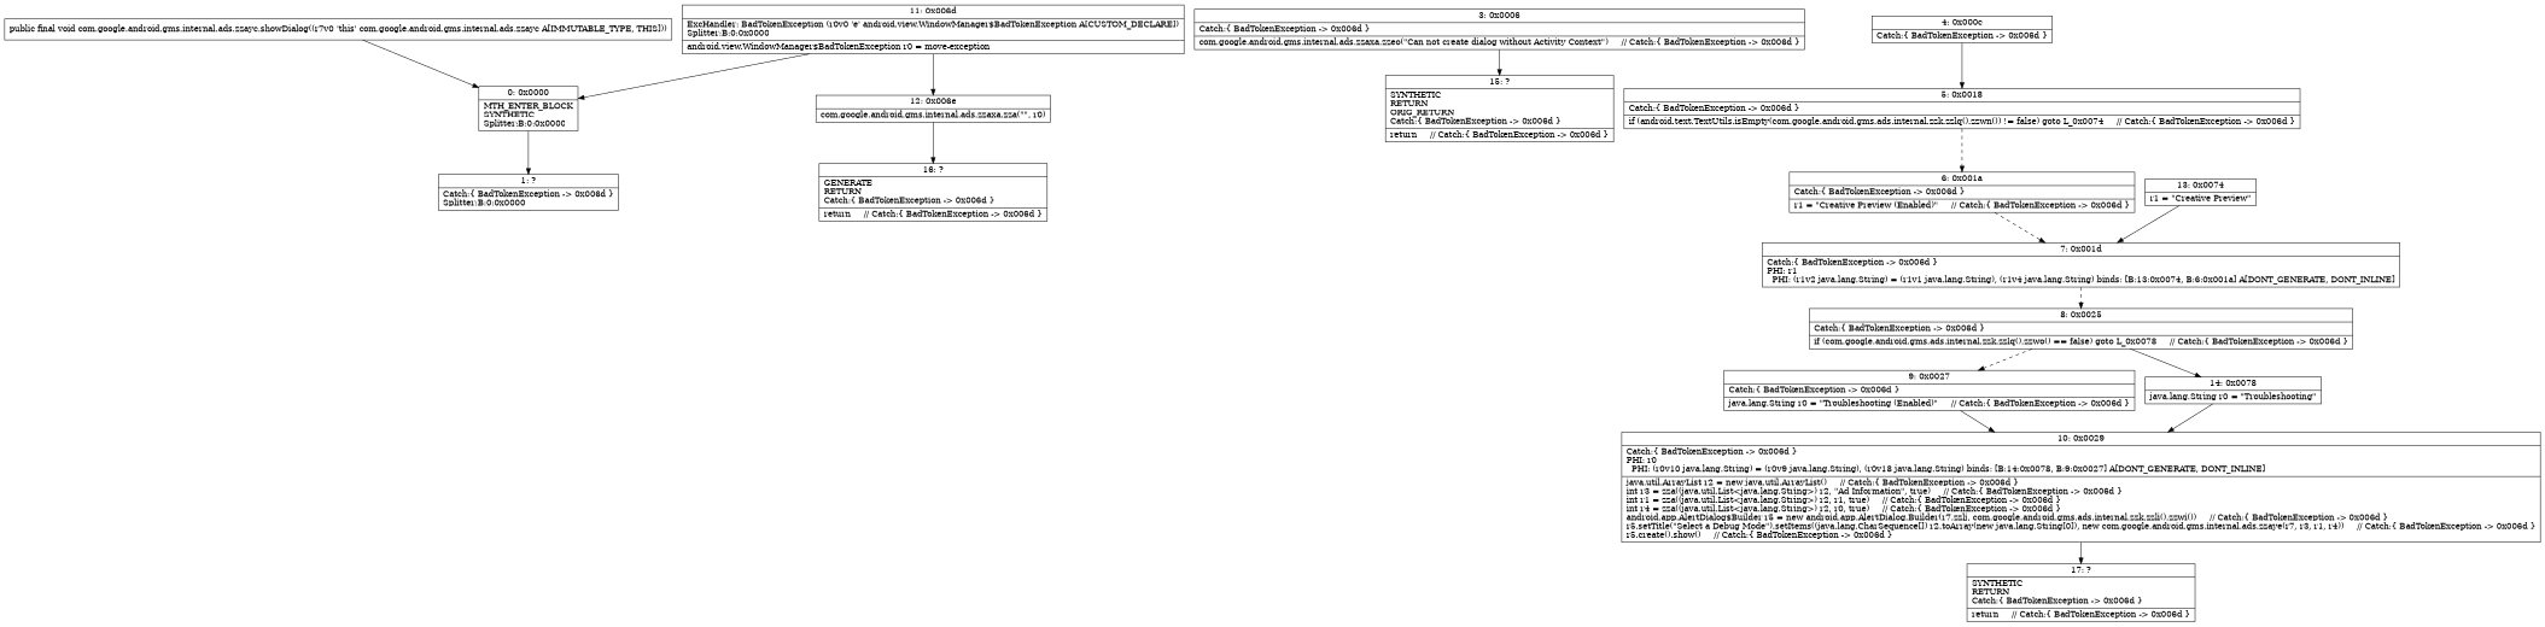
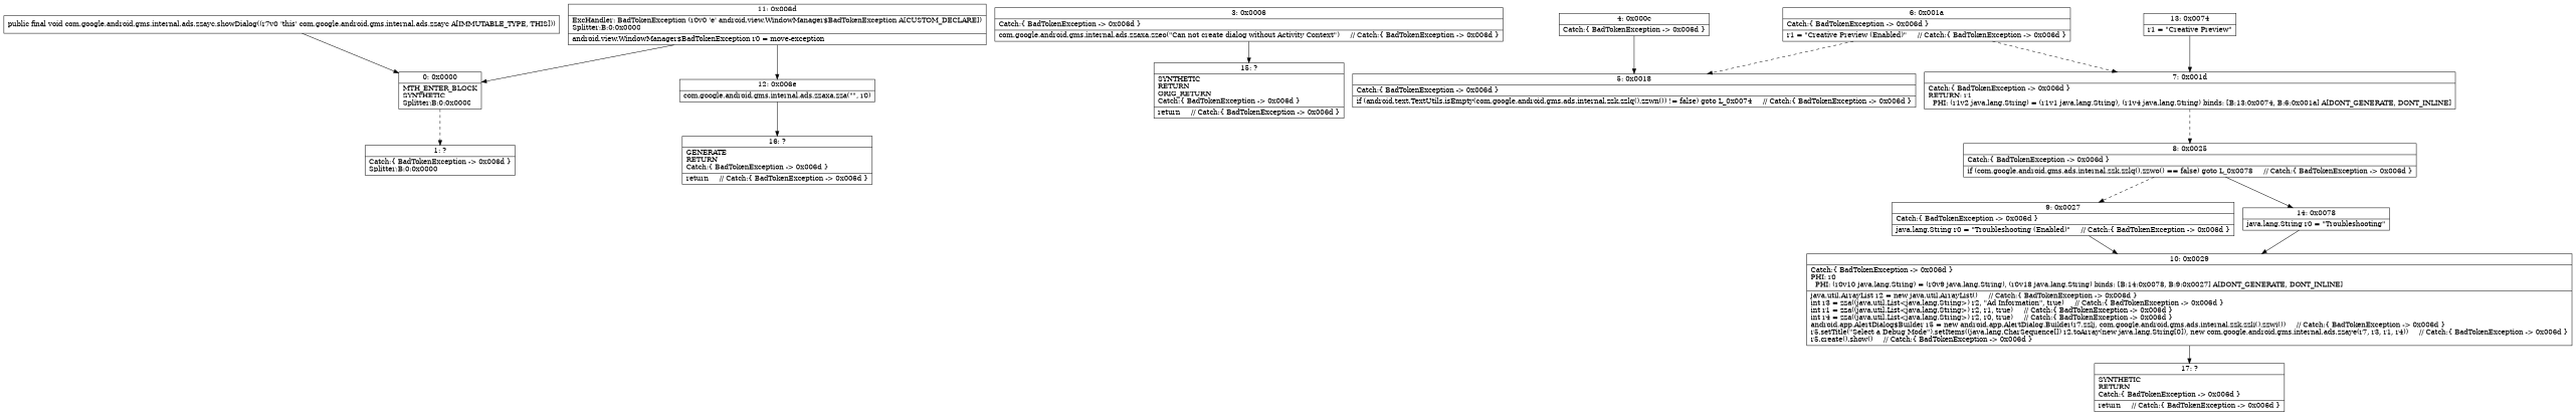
  digraph {
    node [shape=record]
    n1 [label="{0\:\ 0x0000|MTH_ENTER_BLOCK\lSYNTHETIC\lSplitter:B:0:0x0000\l}"]
    n2 [label="{1\:\ ?|Catch:\{ BadTokenException \-\> 0x006d \}\lSplitter:B:0:0x0000\l}"]
    n3 [label="{11\:\ 0x006d|ExcHandler: BadTokenException (r0v0 'e' android.view.WindowManager$BadTokenException A[CUSTOM_DECLARE])\lSplitter:B:0:0x0000\l|android.view.WindowManager$BadTokenException r0 = move\-exception\l}"]
    n4 [label="{12\:\ 0x006e|com.google.android.gms.internal.ads.zzaxa.zza(\"\", r0)\l}"]
    n5 [label="{3\:\ 0x0006|Catch:\{ BadTokenException \-\> 0x006d \}\l|com.google.android.gms.internal.ads.zzaxa.zzeo(\"Can not create dialog without Activity Context\")     \/\/ Catch:\{ BadTokenException \-\> 0x006d \}\l}"]
    n6 [label="{15\:\ ?|SYNTHETIC\lRETURN\lORIG_RETURN\lCatch:\{ BadTokenException \-\> 0x006d \}\l|return     \/\/ Catch:\{ BadTokenException \-\> 0x006d \}\l}"]
    n7 [label="{4\:\ 0x000c|Catch:\{ BadTokenException \-\> 0x006d \}\l}"]
    n8 [label="{5\:\ 0x0018|Catch:\{ BadTokenException \-\> 0x006d \}\l|if (android.text.TextUtils.isEmpty(com.google.android.gms.ads.internal.zzk.zzlq().zzwn()) != false) goto L_0x0074     \/\/ Catch:\{ BadTokenException \-\> 0x006d \}\l}"]
    n9 [label="{6\:\ 0x001a|Catch:\{ BadTokenException \-\> 0x006d \}\l|r1 = \"Creative Preview (Enabled)\"     \/\/ Catch:\{ BadTokenException \-\> 0x006d \}\l}"]
-   n10 [label="{7\:\ 0x001d|Catch:\{ BadTokenException \-\> 0x006d \}\lPHI: r1 \l  PHI: (r1v2 java.lang.String) = (r1v1 java.lang.String), (r1v4 java.lang.String) binds: [B:13:0x0074, B:6:0x001a] A[DONT_GENERATE, DONT_INLINE]\l}"]
+   n10 [label="{7\:\ 0x001d|Catch:\{ BadTokenException \-\> 0x006d \}\lRETURN: r1 \l  PHI: (r1v2 java.lang.String) = (r1v1 java.lang.String), (r1v4 java.lang.String) binds: [B:13:0x0074, B:6:0x001a] A[DONT_GENERATE, DONT_INLINE]\l}"]
    n11 [label="{13\:\ 0x0074|r1 = \"Creative Preview\"\l}"]
    n12 [label="{8\:\ 0x0025|Catch:\{ BadTokenException \-\> 0x006d \}\l|if (com.google.android.gms.ads.internal.zzk.zzlq().zzwo() == false) goto L_0x0078     \/\/ Catch:\{ BadTokenException \-\> 0x006d \}\l}"]
    n13 [label="{9\:\ 0x0027|Catch:\{ BadTokenException \-\> 0x006d \}\l|java.lang.String r0 = \"Troubleshooting (Enabled)\"     \/\/ Catch:\{ BadTokenException \-\> 0x006d \}\l}"]
    n14 [label="{14\:\ 0x0078|java.lang.String r0 = \"Troubleshooting\"\l}"]
    n15 [label="{10\:\ 0x0029|Catch:\{ BadTokenException \-\> 0x006d \}\lPHI: r0 \l  PHI: (r0v10 java.lang.String) = (r0v9 java.lang.String), (r0v18 java.lang.String) binds: [B:14:0x0078, B:9:0x0027] A[DONT_GENERATE, DONT_INLINE]\l|java.util.ArrayList r2 = new java.util.ArrayList()     \/\/ Catch:\{ BadTokenException \-\> 0x006d \}\lint r3 = zza((java.util.List\<java.lang.String\>) r2, \"Ad Information\", true)     \/\/ Catch:\{ BadTokenException \-\> 0x006d \}\lint r1 = zza((java.util.List\<java.lang.String\>) r2, r1, true)     \/\/ Catch:\{ BadTokenException \-\> 0x006d \}\lint r4 = zza((java.util.List\<java.lang.String\>) r2, r0, true)     \/\/ Catch:\{ BadTokenException \-\> 0x006d \}\landroid.app.AlertDialog$Builder r5 = new android.app.AlertDialog.Builder(r7.zzlj, com.google.android.gms.ads.internal.zzk.zzli().zzwi())     \/\/ Catch:\{ BadTokenException \-\> 0x006d \}\lr5.setTitle(\"Select a Debug Mode\").setItems((java.lang.CharSequence[]) r2.toArray(new java.lang.String[0]), new com.google.android.gms.internal.ads.zzaye(r7, r3, r1, r4))     \/\/ Catch:\{ BadTokenException \-\> 0x006d \}\lr5.create().show()     \/\/ Catch:\{ BadTokenException \-\> 0x006d \}\l}"]
    n16 [label="{17\:\ ?|SYNTHETIC\lRETURN\lCatch:\{ BadTokenException \-\> 0x006d \}\l|return     \/\/ Catch:\{ BadTokenException \-\> 0x006d \}\l}"]
    n17 [label="{16\:\ ?|GENERATE\lRETURN\lCatch:\{ BadTokenException \-\> 0x006d \}\l|return     \/\/ Catch:\{ BadTokenException \-\> 0x006d \}\l}"]
    n18 [label="{public final void com.google.android.gms.internal.ads.zzayc.showDialog((r7v0 'this' com.google.android.gms.internal.ads.zzayc A[IMMUTABLE_TYPE, THIS])) }"]
-   n1 -> n2
+   n1 -> n2 [style=dashed]
    n3 -> n1
    n3 -> n4
    n4 -> n17
    n5 -> n6
    n7 -> n8
-   n8 -> n9 [style=dashed]
+   n9 -> n8 [style=dashed]
    n9 -> n10 [style=dashed]
    n10 -> n12 [style=dashed]
    n11 -> n10
    n12 -> n13 [style=dashed]
    n12 -> n14
    n13 -> n15
    n14 -> n15
    n15 -> n16
    n18 -> n1
  }
